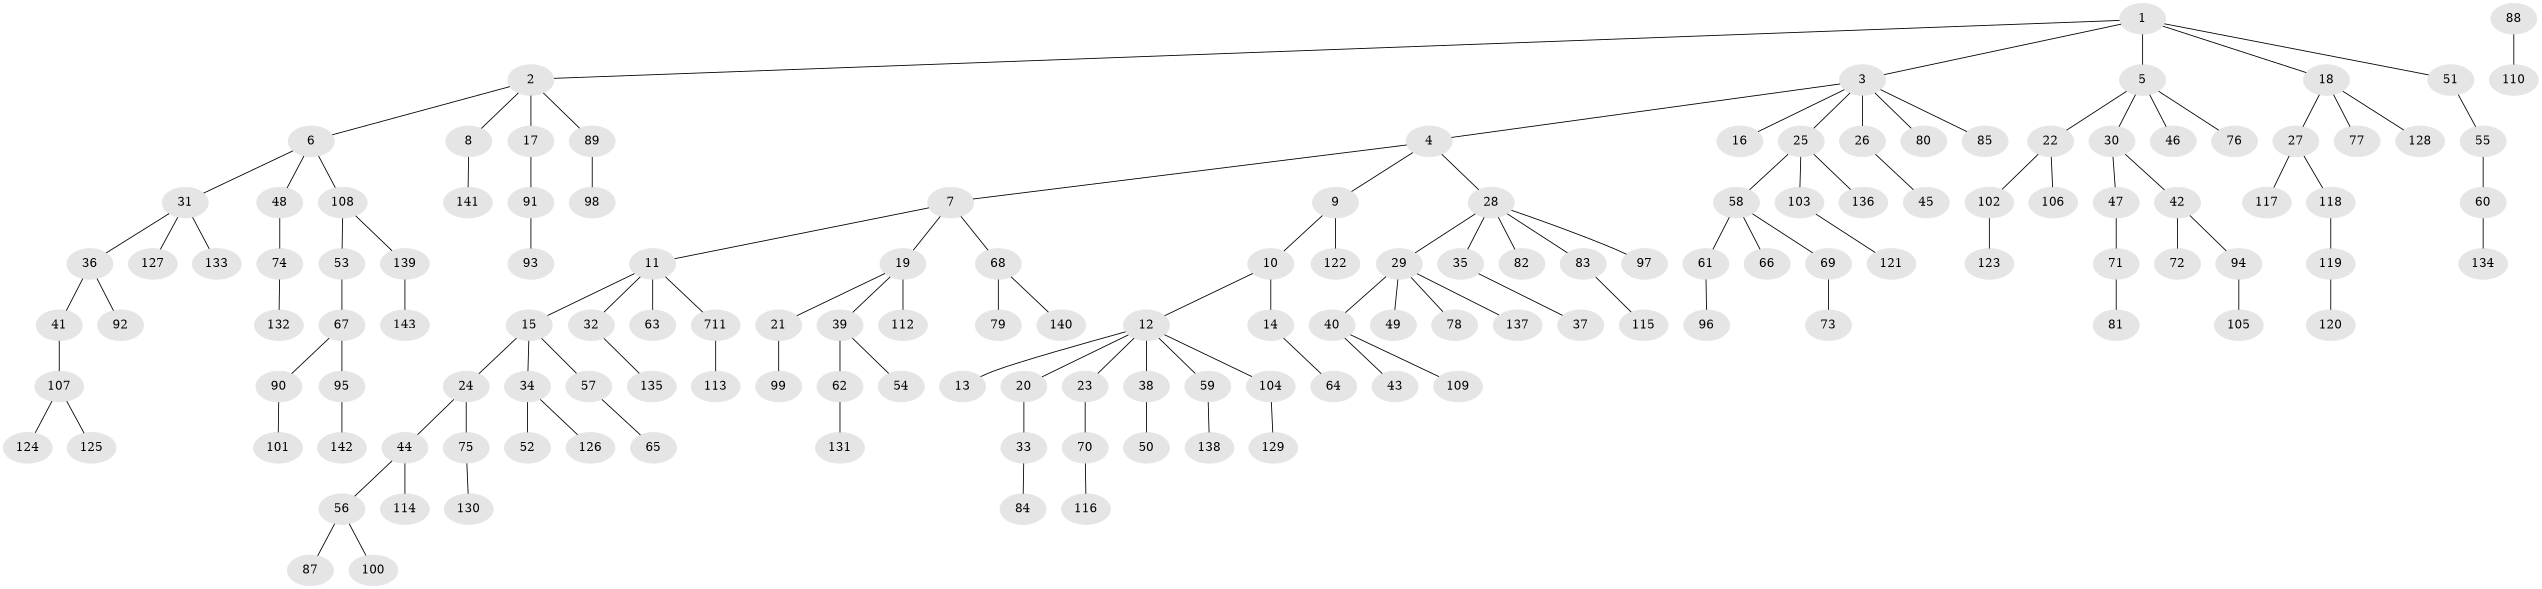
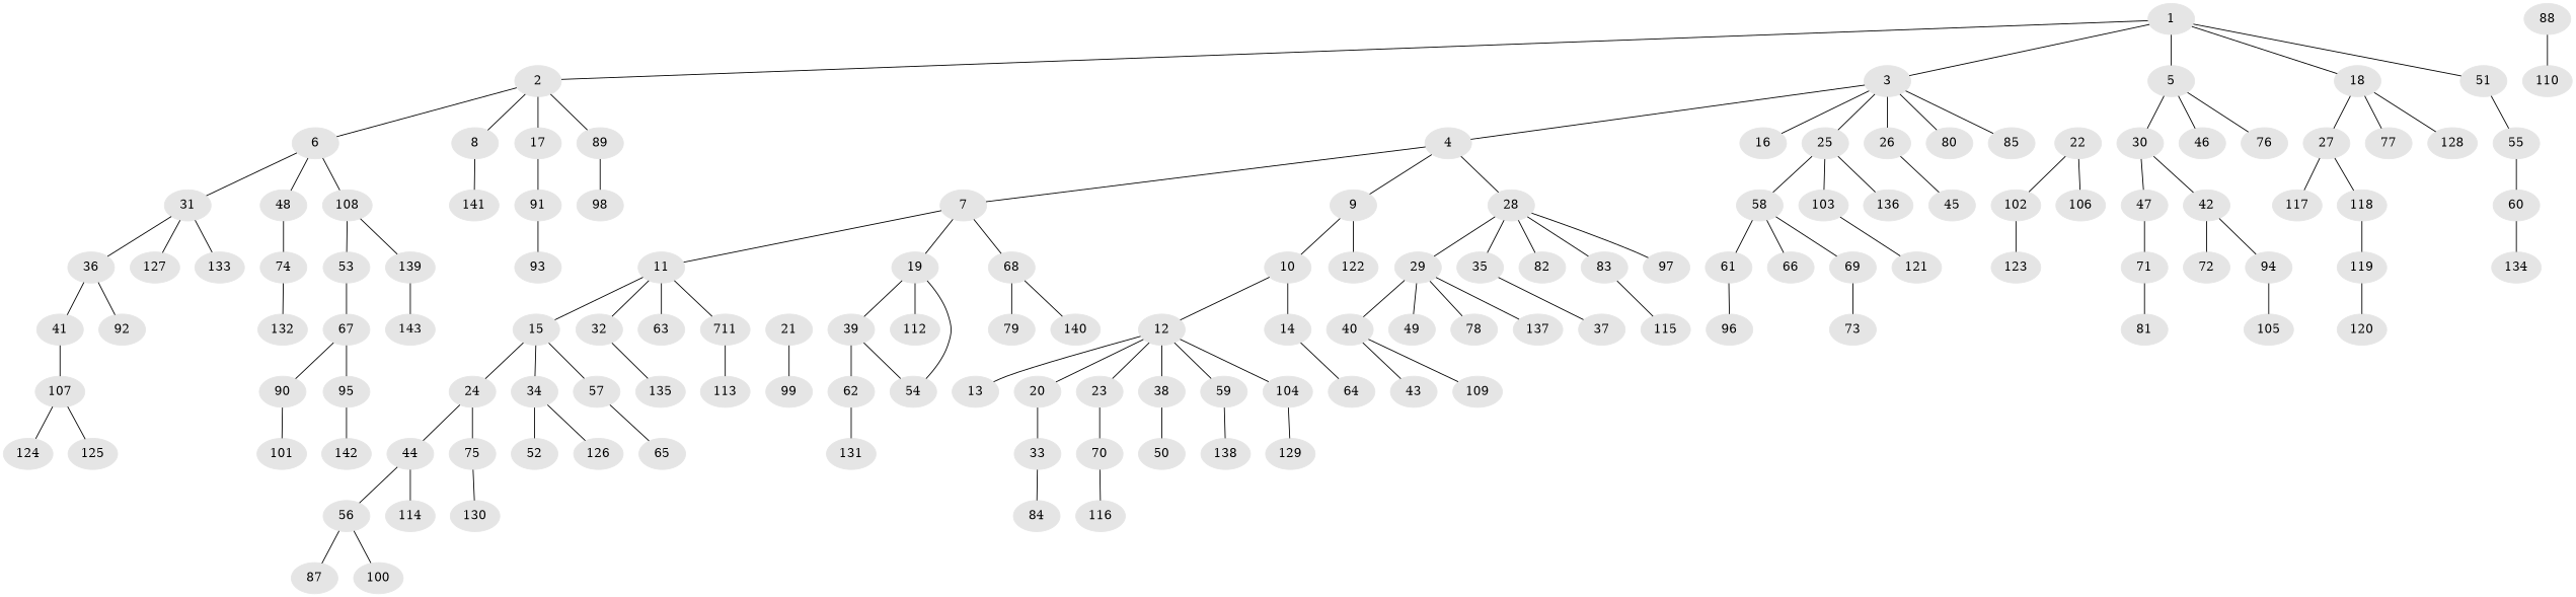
  graph {
    node [color=gray90 style=filled]
    1
    2
    3
    5
    18
    51
    6
    8
    17
    89
    4
    16
    25
    26
    80
    85
    22
    30
    46
    76
    27
    77
    128
    55
    31
    48
    108
    141
    91
    98
    7
    9
    28
    58
    103
    136
    45
    11
    19
    68
    10
    122
    29
    35
    82
    83
    97
    102
    106
    47
    42
    71
    36
    127
    133
    74
    53
    139
    15
    32
    63
    n62 [label=711]
    21
    39
    112
    79
    140
    12
    14
    13
    20
    23
    38
    59
    104
    64
    24
    34
    57
    135
    113
    33
    70
    50
    138
    129
    44
    75
    52
    126
    65
    93
    117
    118
    99
    54
    62
    84
    123
    116
    56
    114
    130
    61
    66
    69
    121
    119
    40
    49
    78
    137
    37
    115
    43
    109
    72
    94
    41
    92
    107
    131
    124
    125
    105
    87
    100
    81
    67
    132
    60
    90
    95
    134
    96
    73
    101
    142
    88
    110
    143
    120
    1 -- 2
    1 -- 3
    1 -- 5
    1 -- 18
    1 -- 51
    2 -- 6
    2 -- 8
    2 -- 17
    2 -- 89
    3 -- 4
    3 -- 16
    3 -- 25
    3 -- 26
    3 -- 80
    3 -- 85
-   5 -- 22
    5 -- 30
    5 -- 46
    5 -- 76
    18 -- 27
    18 -- 77
    18 -- 128
    51 -- 55
    6 -- 31
    6 -- 48
    6 -- 108
    8 -- 141
    17 -- 91
    89 -- 98
    4 -- 7
    4 -- 9
    4 -- 28
    25 -- 58
    25 -- 103
    25 -- 136
    26 -- 45
    22 -- 102
    22 -- 106
    30 -- 47
    30 -- 42
    27 -- 117
    27 -- 118
    55 -- 60
    31 -- 36
    31 -- 127
    31 -- 133
    48 -- 74
    108 -- 53
    108 -- 139
    91 -- 93
    7 -- 11
    7 -- 19
    7 -- 68
    9 -- 10
    9 -- 122
    28 -- 29
    28 -- 35
    28 -- 82
    28 -- 83
    28 -- 97
    58 -- 61
    58 -- 66
    58 -- 69
    103 -- 121
    11 -- 15
    11 -- 32
    11 -- 63
    11 -- n62
-   19 -- 21
+   19 -- 54
    19 -- 39
    19 -- 112
    68 -- 79
    68 -- 140
    10 -- 12
    10 -- 14
    29 -- 40
    29 -- 49
    29 -- 78
    29 -- 137
    35 -- 37
    83 -- 115
    102 -- 123
    47 -- 71
    42 -- 72
    42 -- 94
    71 -- 81
    36 -- 41
    36 -- 92
    74 -- 132
    53 -- 67
    139 -- 143
    15 -- 24
    15 -- 34
    15 -- 57
    32 -- 135
    n62 -- 113
    21 -- 99
    39 -- 54
    39 -- 62
    12 -- 13
    12 -- 20
    12 -- 23
    12 -- 38
    12 -- 59
    12 -- 104
    14 -- 64
    20 -- 33
    23 -- 70
    38 -- 50
    59 -- 138
    104 -- 129
    24 -- 44
    24 -- 75
    34 -- 52
    34 -- 126
    57 -- 65
    33 -- 84
    70 -- 116
    44 -- 56
    44 -- 114
    75 -- 130
    118 -- 119
    62 -- 131
    56 -- 87
    56 -- 100
    61 -- 96
    69 -- 73
    119 -- 120
    40 -- 43
    40 -- 109
    94 -- 105
    41 -- 107
    107 -- 124
    107 -- 125
    67 -- 90
    67 -- 95
    60 -- 134
    90 -- 101
    95 -- 142
    88 -- 110
  }
